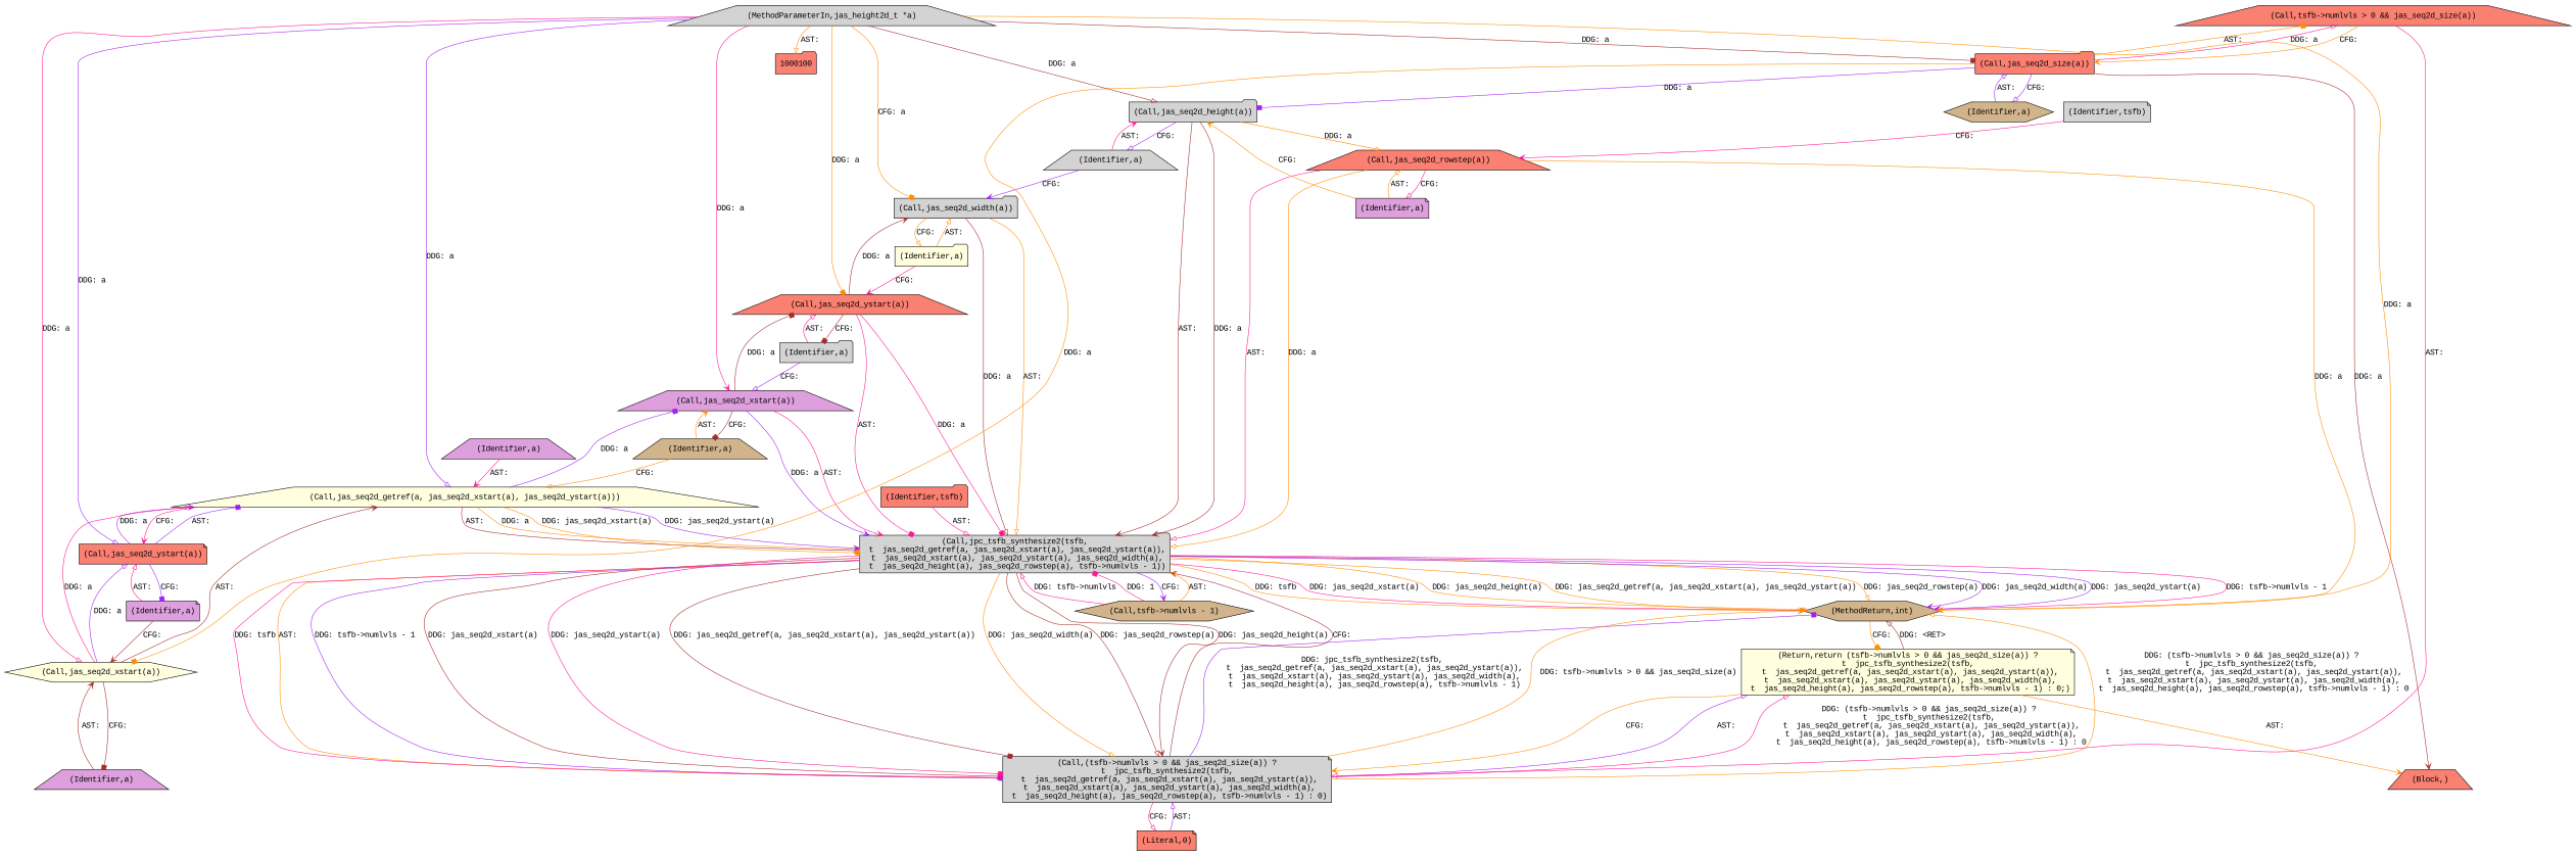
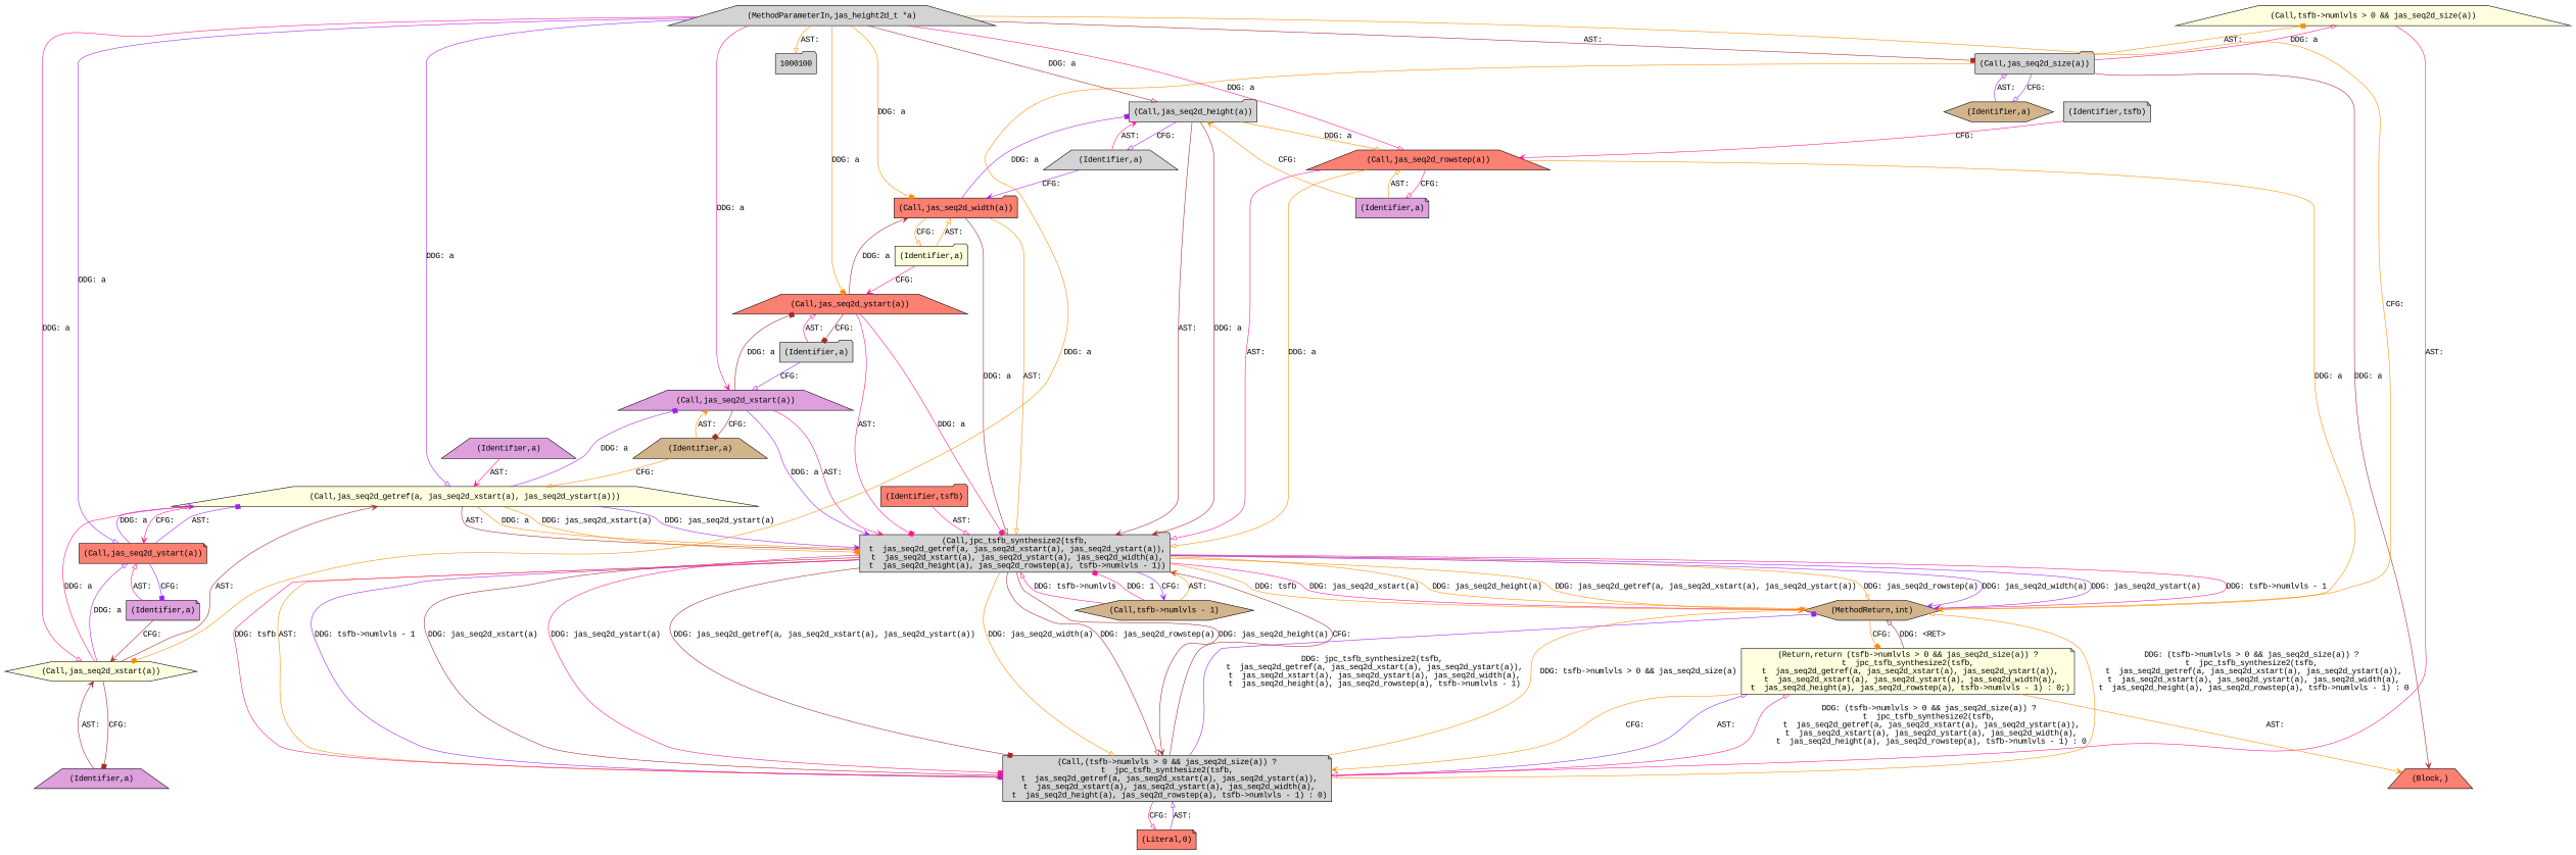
  digraph {
    fontname="Liberation Mono"
    node [fillcolor=salmon fontname="Liberation Mono" shape=trapezium style=filled]
    edge [arrowhead=onormal color=darkorange fontname="Liberation Mono"]
    n1 [fillcolor=lightgrey label="(Call,jas_seq2d_height(a))" shape=folder]
    n2 [fillcolor=lightgrey label="(Call,jpc_tsfb_synthesize2(tsfb,\n \t  jas_seq2d_getref(a, jas_seq2d_xstart(a), jas_seq2d_ystart(a)),\n \t  jas_seq2d_xstart(a), jas_seq2d_ystart(a), jas_seq2d_width(a),\n \t  jas_seq2d_height(a), jas_seq2d_rowstep(a), tsfb->numlvls - 1))" shape=folder]
    n3 [label="(Call,jas_seq2d_rowstep(a))"]
    n4 [fillcolor=lightgrey label="(Identifier,a)"]
    n5 [fillcolor=tan label="(MethodReturn,int)" shape=hexagon]
    n6 [fillcolor=lightgrey label="(Call,(tsfb->numlvls > 0 && jas_seq2d_size(a)) ?\n\t  jpc_tsfb_synthesize2(tsfb,\n \t  jas_seq2d_getref(a, jas_seq2d_xstart(a), jas_seq2d_ystart(a)),\n \t  jas_seq2d_xstart(a), jas_seq2d_ystart(a), jas_seq2d_width(a),\n \t  jas_seq2d_height(a), jas_seq2d_rowstep(a), tsfb->numlvls - 1) : 0)" shape=note]
    n7 [fillcolor=tan label="(Call,tsfb->numlvls - 1)" shape=hexagon]
    n8 [fillcolor=plum label="(Identifier,a)" shape=note]
-   n9 [fillcolor=lightgrey label="(Call,jas_seq2d_width(a))" shape=folder]
+   n9 [label="(Call,jas_seq2d_width(a))" shape=folder]
    n10 [fillcolor=lightyellow label="(Identifier,a)" shape=folder]
    n11 [label="(Call,jas_seq2d_ystart(a))"]
    n12 [fillcolor=lightgrey label="(Identifier,a)" shape=folder]
    n13 [fillcolor=plum label="(Call,jas_seq2d_xstart(a))"]
    n14 [fillcolor=tan label="(Identifier,a)"]
    n15 [fillcolor=lightyellow label="(Call,jas_seq2d_getref(a, jas_seq2d_xstart(a), jas_seq2d_ystart(a)))"]
    n16 [label="(Call,jas_seq2d_ystart(a))" shape=note]
    n17 [fillcolor=plum label="(Identifier,a)" shape=note]
    n18 [fillcolor=lightyellow label="(Call,jas_seq2d_xstart(a))" shape=hexagon]
    n19 [fillcolor=plum label="(Identifier,a)"]
-   n20 [label="(Call,jas_seq2d_size(a))" shape=folder]
+   n20 [fillcolor=lightgrey label="(Call,jas_seq2d_size(a))" shape=folder]
    n21 [fillcolor=tan label="(Identifier,a)" shape=hexagon]
-   n22 [label="(Call,tsfb->numlvls > 0 && jas_seq2d_size(a))"]
+   n22 [fillcolor=lightyellow label="(Call,tsfb->numlvls > 0 && jas_seq2d_size(a))"]
    n23 [label="(Block,)"]
    n24 [fillcolor=lightyellow label="(Return,return (tsfb->numlvls > 0 && jas_seq2d_size(a)) ?\n\t  jpc_tsfb_synthesize2(tsfb,\n \t  jas_seq2d_getref(a, jas_seq2d_xstart(a), jas_seq2d_ystart(a)),\n \t  jas_seq2d_xstart(a), jas_seq2d_ystart(a), jas_seq2d_width(a),\n \t  jas_seq2d_height(a), jas_seq2d_rowstep(a), tsfb->numlvls - 1) : 0;)" shape=note]
    n25 [fillcolor=lightgrey label="(MethodParameterIn,jas_height2d_t *a)"]
-   1000100 [shape=folder]
+   1000100 [fillcolor=lightgrey shape=folder]
    n27 [label="(Literal,0)" shape=note]
    n28 [label="(Identifier,tsfb)" shape=folder]
    n29 [fillcolor=lightgrey label="(Identifier,tsfb)" shape=note]
    n30 [fillcolor=plum label="(Identifier,a)"]
    n1 -> n2 [arrowhead=vee color=brown label="AST: "]
    n1 -> n2 [arrowhead=vee color=brown label="DDG: a"]
    n1 -> n3 [label="DDG: a"]
    n1 -> n4 [color=purple label="CFG: "]
    n2 -> n5 [arrowhead=vee color=deeppink label="DDG: tsfb->numlvls - 1"]
    n2 -> n5 [label="DDG: tsfb"]
    n2 -> n5 [color=deeppink label="DDG: jas_seq2d_xstart(a)"]
    n2 -> n5 [label="DDG: jas_seq2d_height(a)"]
    n2 -> n5 [arrowhead=vee label="DDG: jas_seq2d_getref(a, jas_seq2d_xstart(a), jas_seq2d_ystart(a))"]
    n2 -> n5 [label="DDG: jas_seq2d_rowstep(a)"]
    n2 -> n5 [arrowhead=vee color=purple label="DDG: jas_seq2d_width(a)"]
    n2 -> n5 [arrowhead=vee color=purple label="DDG: jas_seq2d_ystart(a)"]
    n2 -> n6 [arrowhead=box label="AST: "]
    n2 -> n6 [arrowhead=box color=purple label="DDG: tsfb->numlvls - 1"]
    n2 -> n6 [arrowhead=vee color=brown label="DDG: jas_seq2d_xstart(a)"]
    n2 -> n6 [arrowhead=box color=deeppink label="DDG: jas_seq2d_ystart(a)"]
    n2 -> n6 [color=deeppink label="DDG: tsfb"]
    n2 -> n6 [arrowhead=box color=brown label="DDG: jas_seq2d_getref(a, jas_seq2d_xstart(a), jas_seq2d_ystart(a))"]
    n2 -> n6 [label="DDG: jas_seq2d_width(a)"]
    n2 -> n6 [color=brown label="DDG: jas_seq2d_rowstep(a)"]
    n2 -> n6 [arrowhead=vee color=brown label="DDG: jas_seq2d_height(a)"]
    n2 -> n7 [arrowhead=vee color=purple label="CFG: "]
    n3 -> n2 [color=deeppink label="AST: "]
    n3 -> n2 [label="DDG: a"]
    n3 -> n5 [arrowhead=vee label="DDG: a"]
    n3 -> n8 [color=deeppink label="CFG: "]
    n4 -> n1 [arrowhead=vee color=deeppink label="AST: "]
    n4 -> n9 [arrowhead=vee color=purple label="CFG: "]
    n5 -> n24 [arrowhead=box label="CFG: "]
    n6 -> n2 [arrowhead=vee color=brown label="CFG: "]
    n6 -> n5 [label="DDG: (tsfb->numlvls > 0 && jas_seq2d_size(a)) ?\n\t  jpc_tsfb_synthesize2(tsfb,\n \t  jas_seq2d_getref(a, jas_seq2d_xstart(a), jas_seq2d_ystart(a)),\n \t  jas_seq2d_xstart(a), jas_seq2d_ystart(a), jas_seq2d_width(a),\n \t  jas_seq2d_height(a), jas_seq2d_rowstep(a), tsfb->numlvls - 1) : 0"]
    n6 -> n5 [arrowhead=box color=purple label="DDG: jpc_tsfb_synthesize2(tsfb,\n \t  jas_seq2d_getref(a, jas_seq2d_xstart(a), jas_seq2d_ystart(a)),\n \t  jas_seq2d_xstart(a), jas_seq2d_ystart(a), jas_seq2d_width(a),\n \t  jas_seq2d_height(a), jas_seq2d_rowstep(a), tsfb->numlvls - 1)"]
    n6 -> n5 [arrowhead=vee label="DDG: tsfb->numlvls > 0 && jas_seq2d_size(a)"]
    n6 -> n24 [color=purple label="AST: "]
    n6 -> n24 [color=deeppink label="DDG: (tsfb->numlvls > 0 && jas_seq2d_size(a)) ?\n\t  jpc_tsfb_synthesize2(tsfb,\n \t  jas_seq2d_getref(a, jas_seq2d_xstart(a), jas_seq2d_ystart(a)),\n \t  jas_seq2d_xstart(a), jas_seq2d_ystart(a), jas_seq2d_width(a),\n \t  jas_seq2d_height(a), jas_seq2d_rowstep(a), tsfb->numlvls - 1) : 0"]
    n6 -> n27 [color=deeppink label="CFG: "]
    n7 -> n2 [label="AST: "]
    n7 -> n2 [color=deeppink label="DDG: tsfb->numlvls"]
    n7 -> n2 [arrowhead=box color=deeppink label="DDG: 1"]
    n8 -> n1 [arrowhead=vee label="CFG: "]
    n8 -> n3 [label="AST: "]
-   n20 -> n1 [arrowhead=box color=purple label="DDG: a"]
+   n9 -> n1 [arrowhead=box color=purple label="DDG: a"]
    n9 -> n2 [label="AST: "]
    n9 -> n2 [color=brown label="DDG: a"]
    n9 -> n10 [label="CFG: "]
    n10 -> n9 [label="AST: "]
    n10 -> n11 [arrowhead=vee color=deeppink label="CFG: "]
    n11 -> n2 [arrowhead=box color=deeppink label="AST: "]
    n11 -> n2 [arrowhead=box color=deeppink label="DDG: a"]
    n11 -> n9 [arrowhead=vee color=brown label="DDG: a"]
    n11 -> n12 [arrowhead=box color=brown label="CFG: "]
    n12 -> n11 [color=deeppink label="AST: "]
    n12 -> n13 [color=purple label="CFG: "]
    n13 -> n2 [arrowhead=vee color=deeppink label="AST: "]
    n13 -> n2 [arrowhead=vee color=purple label="DDG: a"]
    n13 -> n11 [arrowhead=box color=brown label="DDG: a"]
    n13 -> n14 [arrowhead=box color=brown label="CFG: "]
    n14 -> n13 [arrowhead=vee label="AST: "]
    n14 -> n15 [label="CFG: "]
    n15 -> n2 [arrowhead=vee color=brown label="AST: "]
    n15 -> n2 [arrowhead=box label="DDG: a"]
    n15 -> n2 [arrowhead=box label="DDG: jas_seq2d_xstart(a)"]
    n15 -> n2 [arrowhead=vee color=purple label="DDG: jas_seq2d_ystart(a)"]
    n15 -> n13 [arrowhead=box color=purple label="DDG: a"]
    n15 -> n16 [arrowhead=vee color=deeppink label="CFG: "]
    n16 -> n15 [arrowhead=box color=purple label="AST: "]
    n16 -> n15 [arrowhead=vee color=purple label="DDG: a"]
    n16 -> n17 [arrowhead=box color=purple label="CFG: "]
    n17 -> n16 [color=deeppink label="AST: "]
    n17 -> n18 [arrowhead=vee color=brown label="CFG: "]
    n18 -> n15 [arrowhead=vee color=brown label="AST: "]
    n18 -> n15 [color=deeppink label="DDG: a"]
    n18 -> n16 [color=purple label="DDG: a"]
    n18 -> n19 [arrowhead=box color=brown label="CFG: "]
    n19 -> n18 [arrowhead=vee color=brown label="AST: "]
    n20 -> n18 [arrowhead=box label="DDG: a"]
    n20 -> n21 [color=purple label="CFG: "]
    n20 -> n22 [arrowhead=box label="AST: "]
    n20 -> n22 [color=deeppink label="DDG: a"]
    n20 -> n23 [arrowhead=vee color=brown label="DDG: a"]
    n21 -> n20 [color=purple label="AST: "]
    n22 -> n6 [color=deeppink label="AST: "]
-   n22 -> n20 [arrowhead=vee label="CFG: "]
    n24 -> n5 [color=brown label="DDG: <RET>"]
    n24 -> n6 [arrowhead=vee label="CFG: "]
    n24 -> n23 [arrowhead=vee label="AST: "]
    n25 -> n1 [color=brown label="DDG: a"]
-   n25 -> n5 [label="DDG: a"]
-   n25 -> n9 [arrowhead=box label="CFG: a"]
+   n25 -> n3 [color=deeppink label="DDG: a"]
+   n25 -> n5 [label="CFG: "]
+   n25 -> n9 [arrowhead=box label="DDG: a"]
    n25 -> n11 [arrowhead=box label="DDG: a"]
    n25 -> n13 [arrowhead=vee color=deeppink label="DDG: a"]
    n25 -> n15 [color=purple label="DDG: a"]
    n25 -> n16 [color=purple label="DDG: a"]
    n25 -> n18 [color=deeppink label="DDG: a"]
-   n25 -> n20 [arrowhead=box color=brown label="DDG: a"]
+   n25 -> n20 [arrowhead=box color=brown label="AST: "]
    n25 -> 1000100 [label="AST: "]
    n27 -> n6 [color=purple label="AST: "]
    n28 -> n2 [color=deeppink label="AST: "]
    n29 -> n3 [arrowhead=vee color=deeppink label="CFG: "]
    n30 -> n15 [arrowhead=vee color=deeppink label="AST: "]
  }
